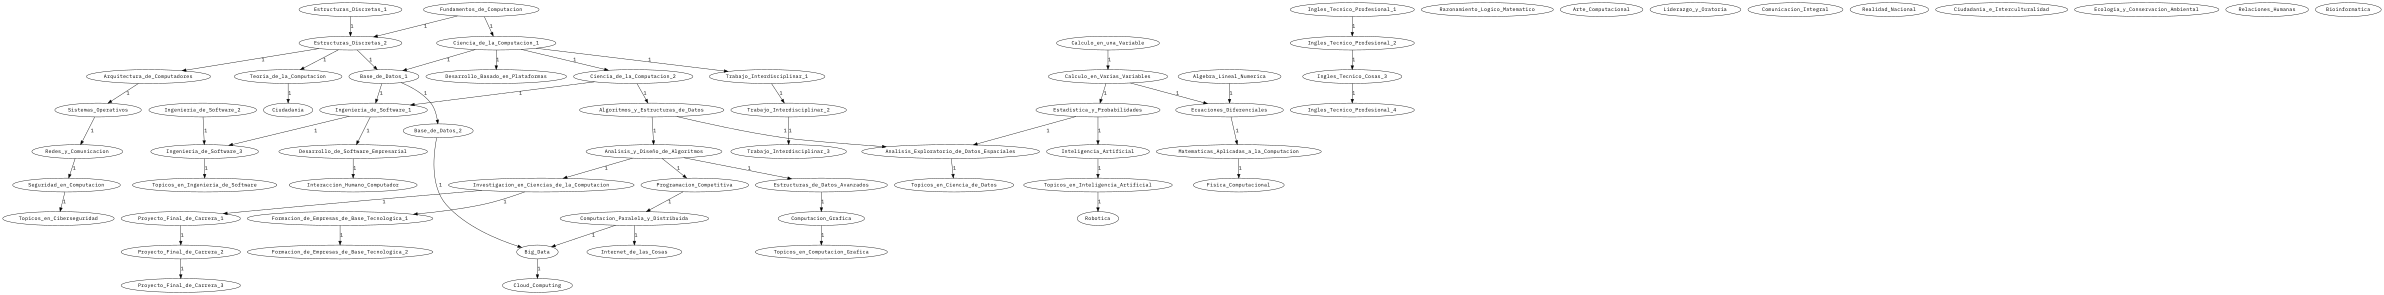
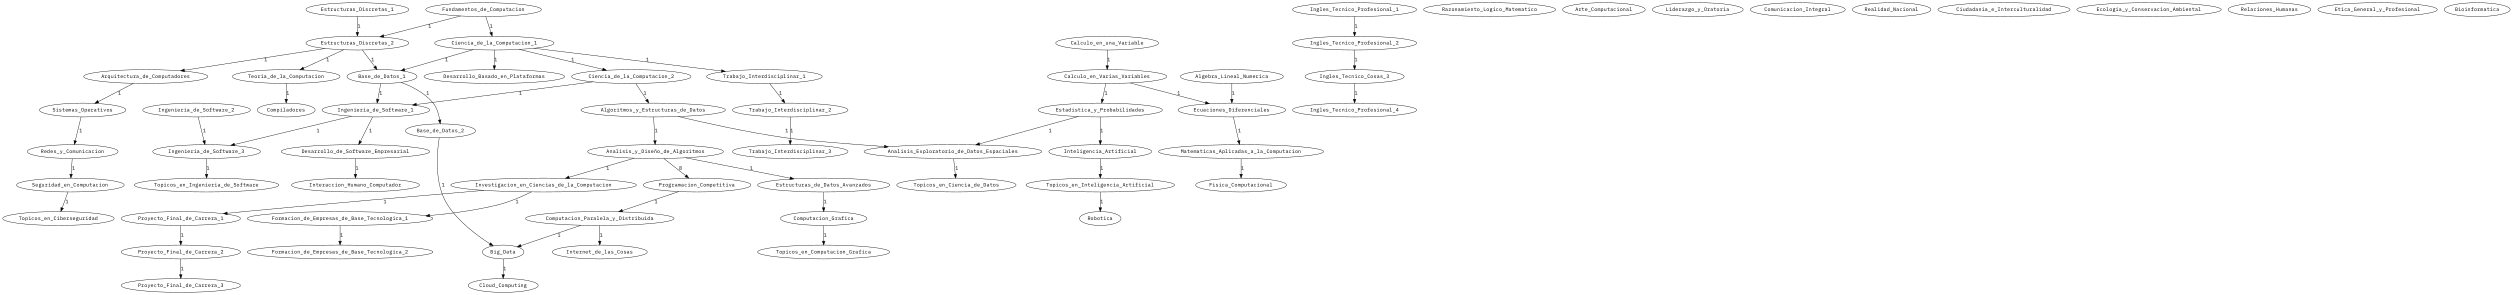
  digraph {
    fontname="IBM Plex Mono"
    node [fontname="IBM Plex Mono"]
    edge [fontname="IBM Plex Mono"]
    Fundamentos_de_Computacion
    Estructuras_Discretas_2
    Ciencia_de_la_Computacion_1
    Arquitectura_de_Computadores
    Teoria_de_la_Computacion
    Base_de_Datos_1
    Ciencia_de_la_Computacion_2
    Desarrollo_Basado_en_Plataformas
    Trabajo_Interdisciplinar_1
    Sistemas_Operativos
-   Compiladores [label=Ciudadania]
+   Compiladores
    Ingenieria_de_Software_1
    Base_de_Datos_2
    Algoritmos_y_Estructuras_de_Datos
    Trabajo_Interdisciplinar_2
    Ingles_Tecnico_Profesional_1
    Ingles_Tecnico_Profesional_2
    n18 [label=Ingles_Tecnico_Cosas_3]
    Ingles_Tecnico_Profesional_4
    Estructuras_Discretas_1
    Razonamiento_Logico_Matematico
    Arte_Computacional
    Liderazgo_y_Oratoria
    Redes_y_Comunicacion
    Desarrollo_de_Software_Empresarial
    Ingenieria_de_Software_3
    Big_Data
    "Analisis_y_Diseño_de_Algoritmos"
    Analisis_Exploratorio_de_Datos_Espaciales
    Trabajo_Interdisciplinar_3
    Calculo_en_una_Variable
    Calculo_en_Varias_Variables
    Estadistica_y_Probabilidades
    Ecuaciones_Diferenciales
    Inteligencia_Artificial
    Matematicas_Aplicadas_a_la_Computacion
    Comunicacion_Integral
    Realidad_Nacional
    Seguridad_en_Computacion
    Programacion_Competitiva
    Estructuras_de_Datos_Avanzados
    Investigacion_en_Ciencias_de_la_Computacion
    Topicos_en_Ciencia_de_Datos
    Ingenieria_de_Software_2
    Interaccion_Humano_Computador
    Topicos_en_Inteligencia_Artificial
    Fisica_Computacional
    Ciudadania_e_Interculturalidad
    Computacion_Paralela_y_Distribuida
    Computacion_Grafica
    Proyecto_Final_de_Carrera_1
    Formacion_de_Empresas_de_Base_Tecnologica_1
    Cloud_Computing
    Algebra_Lineal_Numerica
    Robotica
    Ecologia_y_Conservacion_Ambiental
    Internet_de_las_Cosas
    Topicos_en_Computacion_Grafica
    Proyecto_Final_de_Carrera_2
    Formacion_de_Empresas_de_Base_Tecnologica_2
    Topicos_en_Ingenieria_de_Software
    Topicos_en_Ciberseguridad
    Proyecto_Final_de_Carrera_3
    Relaciones_Humanas
+   Etica_General_y_Profesional
    Bioinformatica
    Fundamentos_de_Computacion -> Estructuras_Discretas_2 [label=1]
    Fundamentos_de_Computacion -> Ciencia_de_la_Computacion_1 [label=1]
    Estructuras_Discretas_2 -> Arquitectura_de_Computadores [label=1]
    Estructuras_Discretas_2 -> Teoria_de_la_Computacion [label=1]
    Estructuras_Discretas_2 -> Base_de_Datos_1 [label=1]
    Ciencia_de_la_Computacion_1 -> Base_de_Datos_1 [label=1]
    Ciencia_de_la_Computacion_1 -> Ciencia_de_la_Computacion_2 [label=1]
    Ciencia_de_la_Computacion_1 -> Desarrollo_Basado_en_Plataformas [label=1]
    Ciencia_de_la_Computacion_1 -> Trabajo_Interdisciplinar_1 [label=1]
    Arquitectura_de_Computadores -> Sistemas_Operativos [label=1]
    Teoria_de_la_Computacion -> Compiladores [label=1]
    Base_de_Datos_1 -> Ingenieria_de_Software_1 [label=1]
    Base_de_Datos_1 -> Base_de_Datos_2 [label=1]
    Ciencia_de_la_Computacion_2 -> Ingenieria_de_Software_1 [label=1]
    Ciencia_de_la_Computacion_2 -> Algoritmos_y_Estructuras_de_Datos [label=1]
    Trabajo_Interdisciplinar_1 -> Trabajo_Interdisciplinar_2 [label=1]
    Sistemas_Operativos -> Redes_y_Comunicacion [label=1]
    Ingenieria_de_Software_1 -> Desarrollo_de_Software_Empresarial [label=1]
    Ingenieria_de_Software_1 -> Ingenieria_de_Software_3 [label=1]
    Base_de_Datos_2 -> Big_Data [label=1]
    Algoritmos_y_Estructuras_de_Datos -> "Analisis_y_Diseño_de_Algoritmos" [label=1]
    Algoritmos_y_Estructuras_de_Datos -> Analisis_Exploratorio_de_Datos_Espaciales [label=1]
    Trabajo_Interdisciplinar_2 -> Trabajo_Interdisciplinar_3 [label=1]
    Ingles_Tecnico_Profesional_1 -> Ingles_Tecnico_Profesional_2 [label=1]
    Ingles_Tecnico_Profesional_2 -> n18 [label=1]
    n18 -> Ingles_Tecnico_Profesional_4 [label=1]
    Estructuras_Discretas_1 -> Estructuras_Discretas_2 [label=1]
    Redes_y_Comunicacion -> Seguridad_en_Computacion [label=1]
    Desarrollo_de_Software_Empresarial -> Interaccion_Humano_Computador [label=1]
    Ingenieria_de_Software_3 -> Topicos_en_Ingenieria_de_Software [label=1]
    Big_Data -> Cloud_Computing [label=1]
-   "Analisis_y_Diseño_de_Algoritmos" -> Programacion_Competitiva [label=1]
+   "Analisis_y_Diseño_de_Algoritmos" -> Programacion_Competitiva [label=8]
    "Analisis_y_Diseño_de_Algoritmos" -> Estructuras_de_Datos_Avanzados [label=1]
    "Analisis_y_Diseño_de_Algoritmos" -> Investigacion_en_Ciencias_de_la_Computacion [label=1]
    Analisis_Exploratorio_de_Datos_Espaciales -> Topicos_en_Ciencia_de_Datos [label=1]
    Calculo_en_una_Variable -> Calculo_en_Varias_Variables [label=1]
    Calculo_en_Varias_Variables -> Estadistica_y_Probabilidades [label=1]
    Calculo_en_Varias_Variables -> Ecuaciones_Diferenciales [label=1]
    Estadistica_y_Probabilidades -> Analisis_Exploratorio_de_Datos_Espaciales [label=1]
    Estadistica_y_Probabilidades -> Inteligencia_Artificial [label=1]
    Ecuaciones_Diferenciales -> Matematicas_Aplicadas_a_la_Computacion [label=1]
    Inteligencia_Artificial -> Topicos_en_Inteligencia_Artificial [label=1]
    Matematicas_Aplicadas_a_la_Computacion -> Fisica_Computacional [label=1]
    Seguridad_en_Computacion -> Topicos_en_Ciberseguridad [label=1]
    Programacion_Competitiva -> Computacion_Paralela_y_Distribuida [label=1]
    Estructuras_de_Datos_Avanzados -> Computacion_Grafica [label=1]
    Investigacion_en_Ciencias_de_la_Computacion -> Proyecto_Final_de_Carrera_1 [label=1]
    Investigacion_en_Ciencias_de_la_Computacion -> Formacion_de_Empresas_de_Base_Tecnologica_1 [label=1]
    Ingenieria_de_Software_2 -> Ingenieria_de_Software_3 [label=1]
    Topicos_en_Inteligencia_Artificial -> Robotica [label=1]
    Computacion_Paralela_y_Distribuida -> Big_Data [label=1]
    Computacion_Paralela_y_Distribuida -> Internet_de_las_Cosas [label=1]
    Computacion_Grafica -> Topicos_en_Computacion_Grafica [label=1]
    Proyecto_Final_de_Carrera_1 -> Proyecto_Final_de_Carrera_2 [label=1]
    Formacion_de_Empresas_de_Base_Tecnologica_1 -> Formacion_de_Empresas_de_Base_Tecnologica_2 [label=1]
    Algebra_Lineal_Numerica -> Ecuaciones_Diferenciales [label=1]
    Proyecto_Final_de_Carrera_2 -> Proyecto_Final_de_Carrera_3 [label=1]
  }
